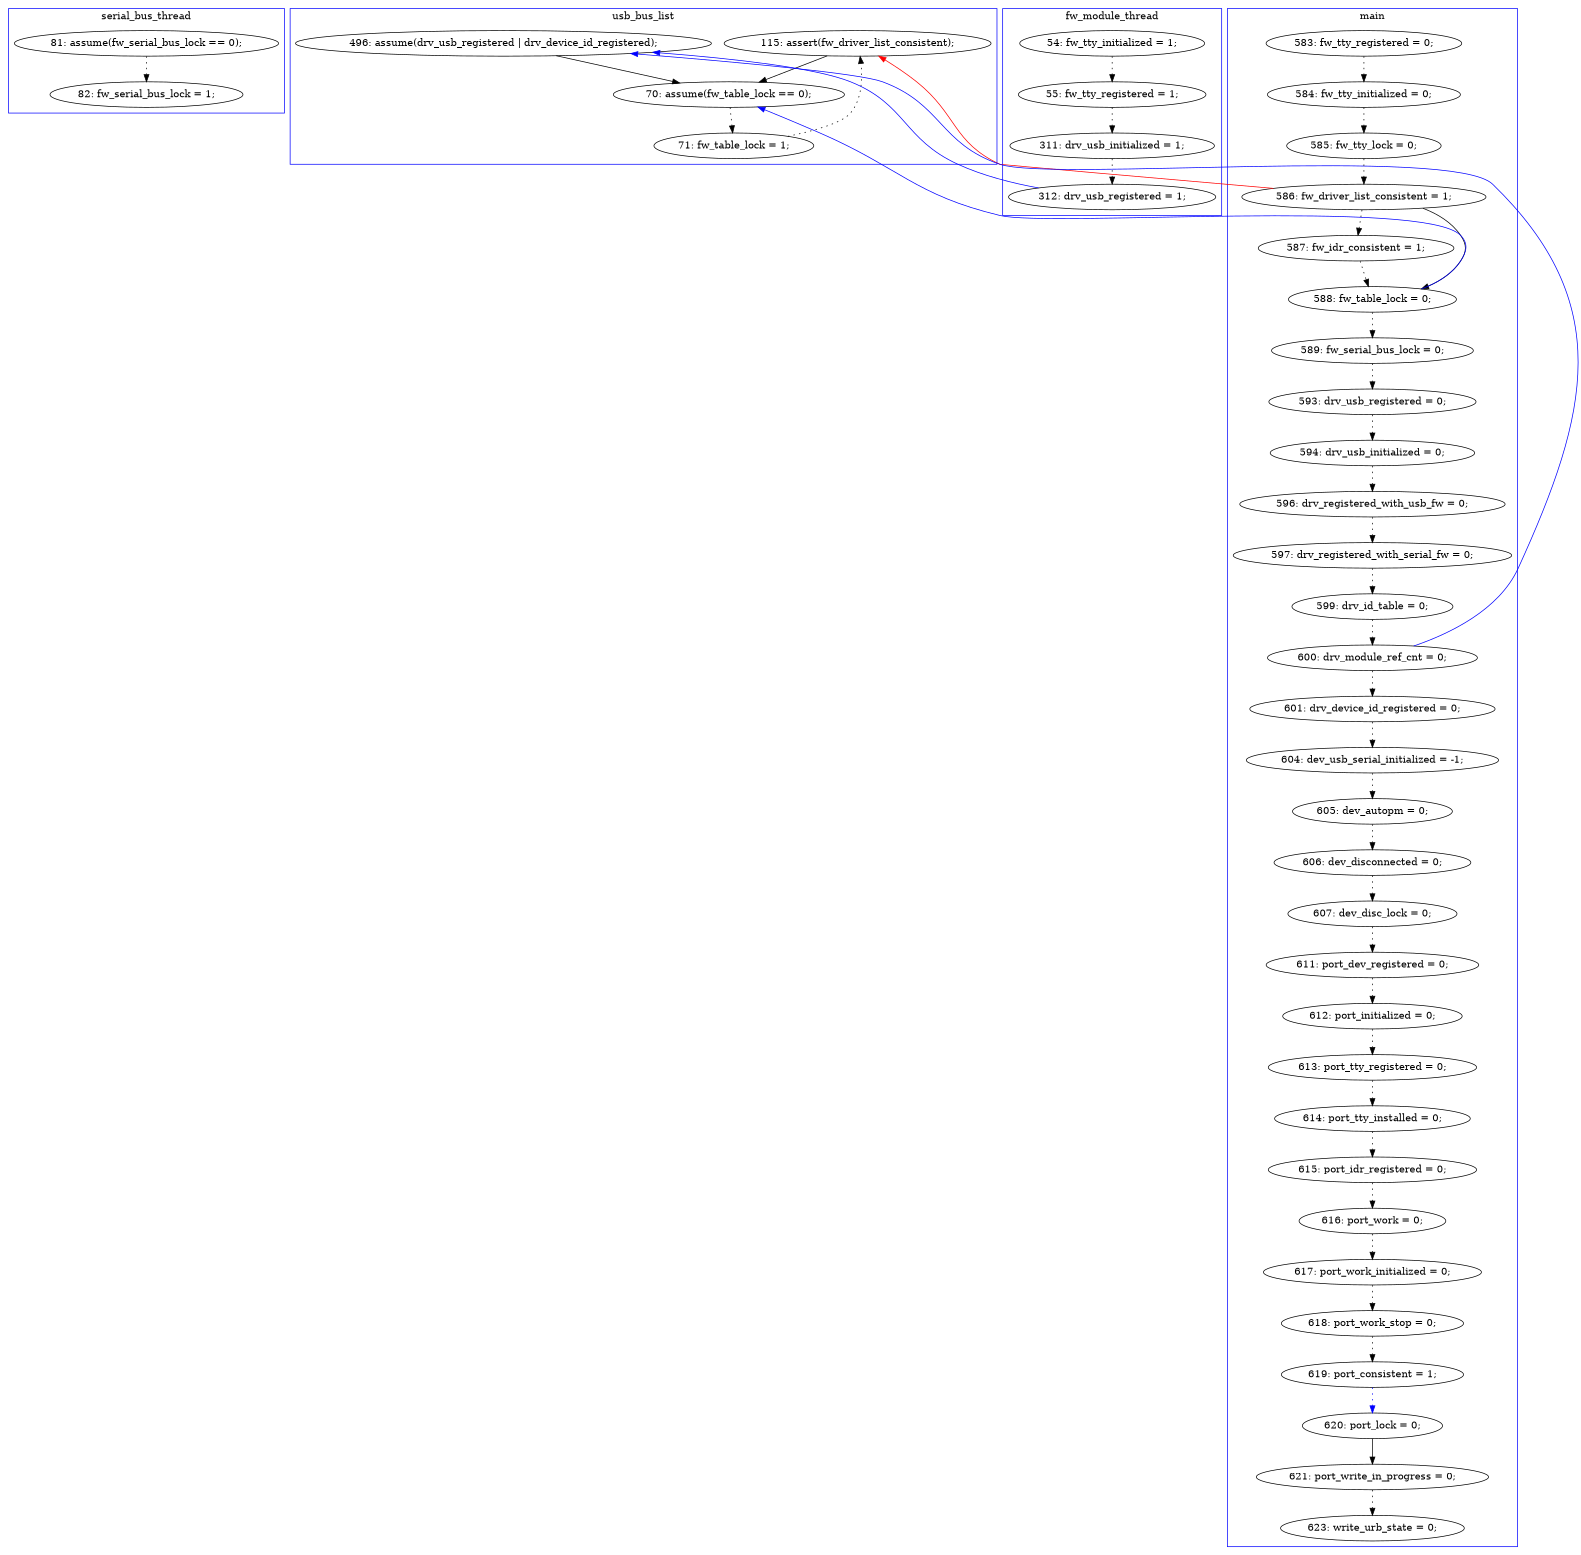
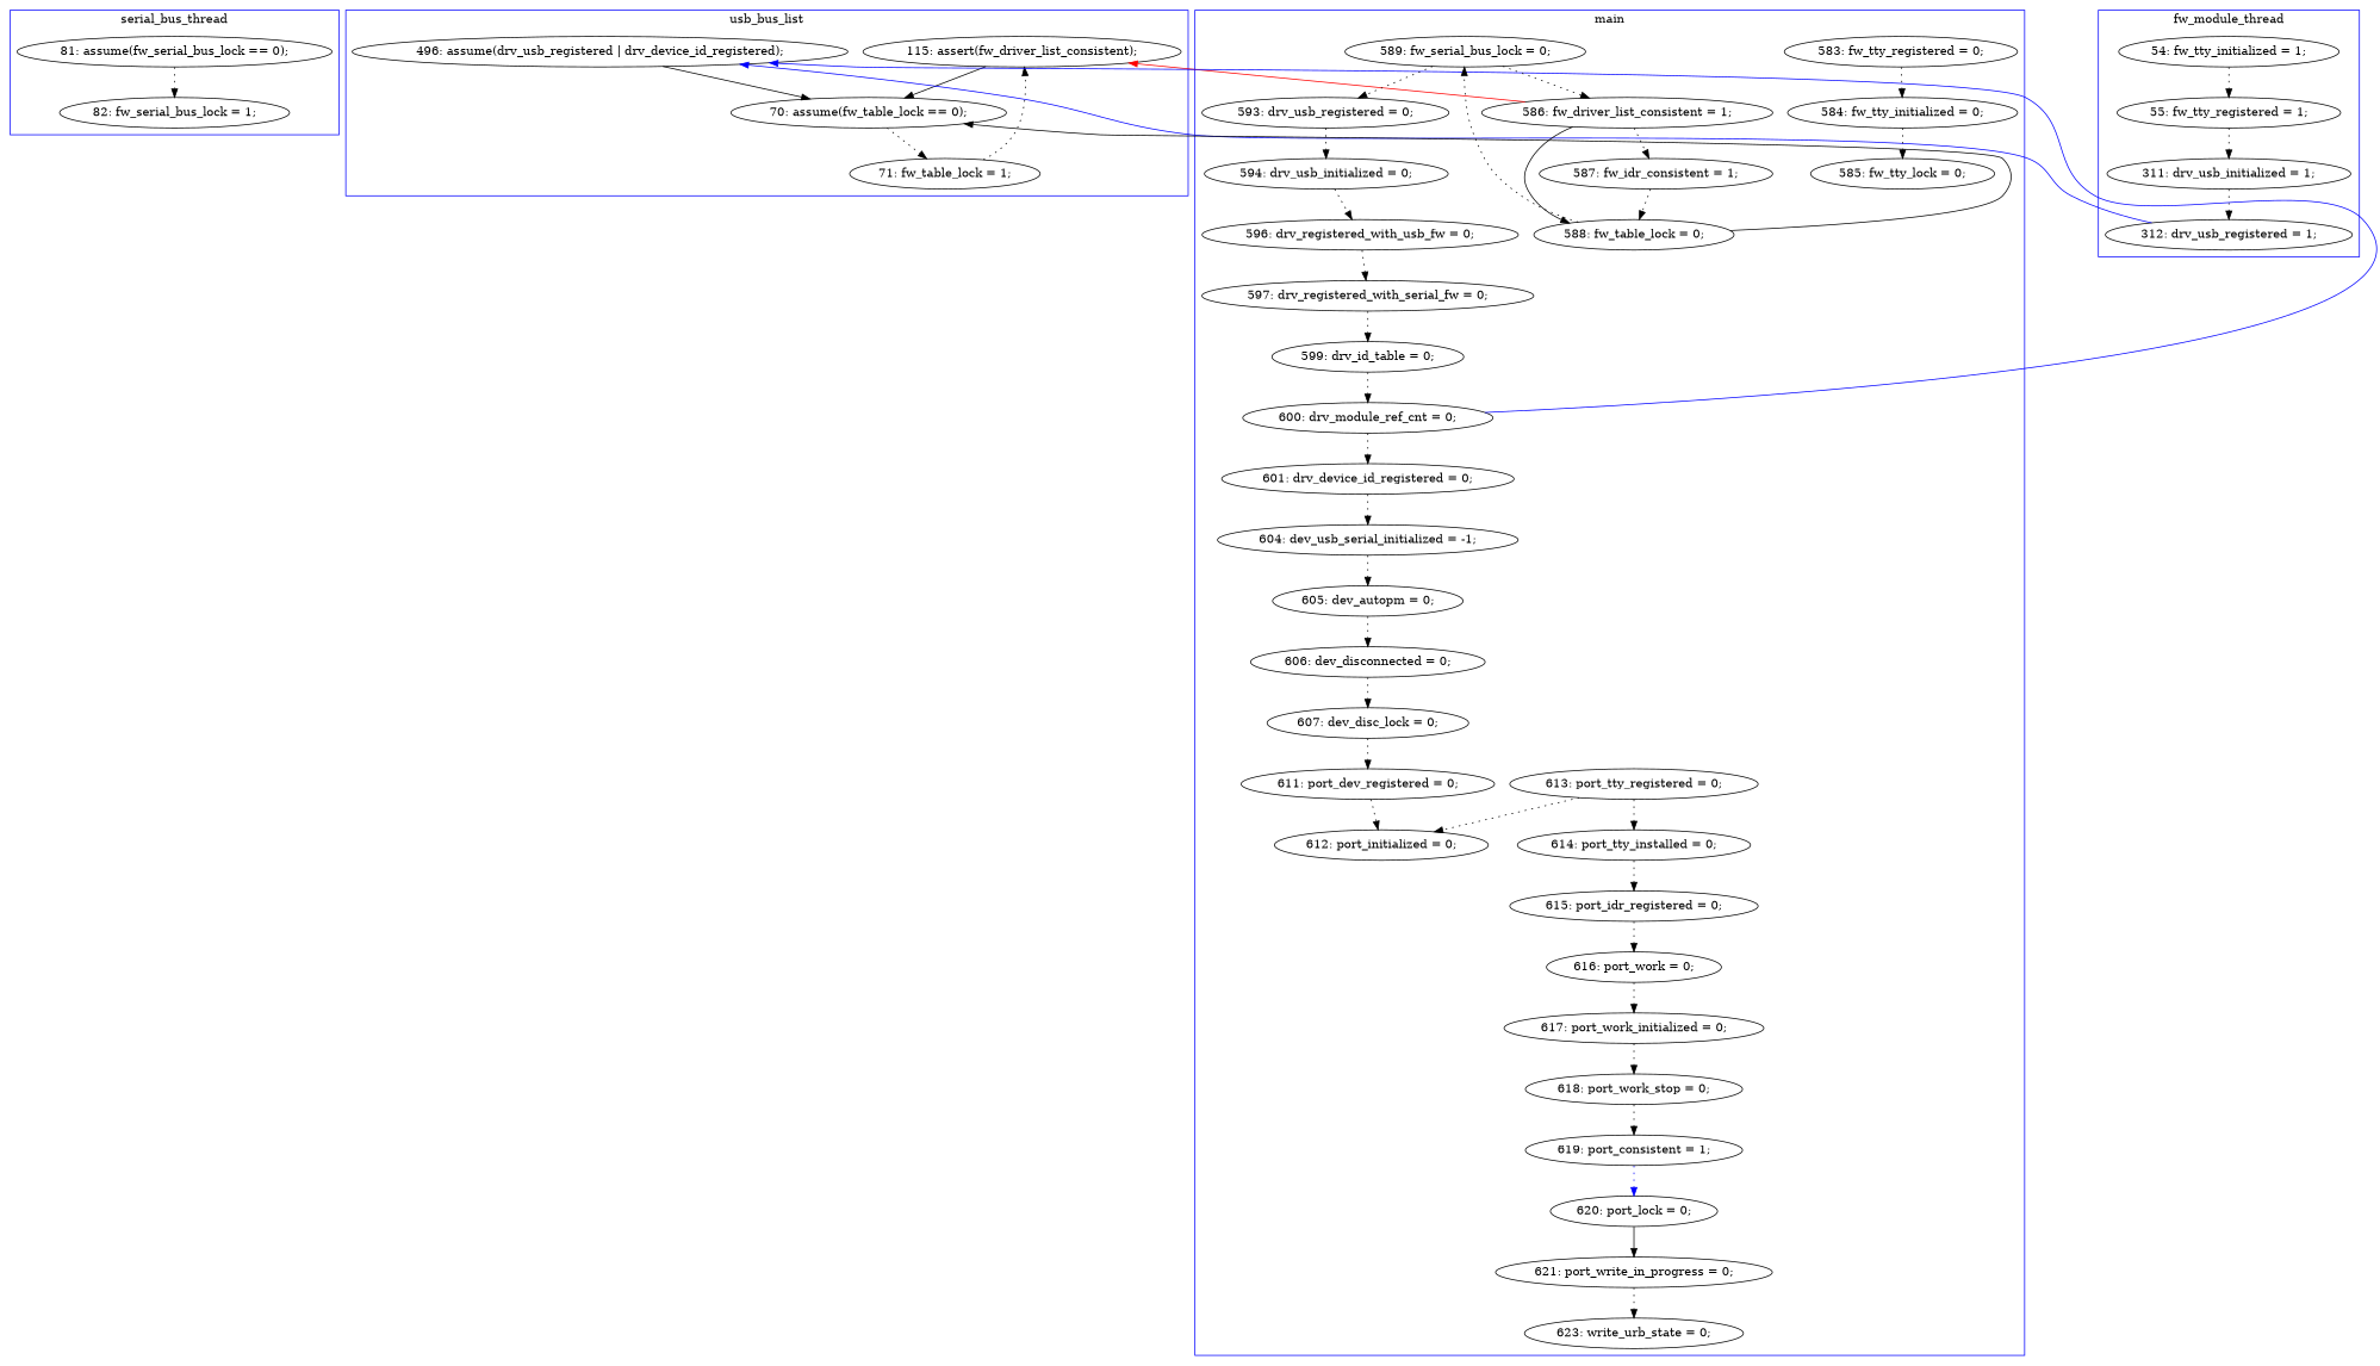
  digraph {
    edge [color=black style=dotted]
    n1 [label="81: assume(fw_serial_bus_lock == 0);"]
    n2 [label="82: fw_serial_bus_lock = 1;"]
    n3 [label="115: assert(fw_driver_list_consistent);"]
    n4 [label="71: fw_table_lock = 1;"]
    n5 [label="496: assume(drv_usb_registered | drv_device_id_registered);"]
    n6 [label="70: assume(fw_table_lock == 0);"]
    n7 [label="54: fw_tty_initialized = 1;"]
    n8 [label="55: fw_tty_registered = 1;"]
    n9 [label="312: drv_usb_registered = 1;"]
    n10 [label="311: drv_usb_initialized = 1;"]
    n11 [label="606: dev_disconnected = 0;"]
    n12 [label="607: dev_disc_lock = 0;"]
    n13 [label="586: fw_driver_list_consistent = 1;"]
    n14 [label="613: port_tty_registered = 0;"]
    n15 [label="614: port_tty_installed = 0;"]
    n16 [label="601: drv_device_id_registered = 0;"]
    n17 [label="615: port_idr_registered = 0;"]
    n18 [label="597: drv_registered_with_serial_fw = 0;"]
    n19 [label="599: drv_id_table = 0;"]
    n20 [label="600: drv_module_ref_cnt = 0;"]
    n21 [label="604: dev_usb_serial_initialized = -1;"]
    n22 [label="596: drv_registered_with_usb_fw = 0;"]
    n23 [label="617: port_work_initialized = 0;"]
    n24 [label="618: port_work_stop = 0;"]
    n25 [label="619: port_consistent = 1;"]
    n26 [label="620: port_lock = 0;"]
    n27 [label="583: fw_tty_registered = 0;"]
    n28 [label="584: fw_tty_initialized = 0;"]
    n29 [label="621: port_write_in_progress = 0;"]
    n30 [label="623: write_urb_state = 0;"]
    n31 [label="589: fw_serial_bus_lock = 0;"]
    n32 [label="593: drv_usb_registered = 0;"]
    n33 [label="611: port_dev_registered = 0;"]
    n34 [label="587: fw_idr_consistent = 1;"]
    n35 [label="588: fw_table_lock = 0;"]
    n36 [label="605: dev_autopm = 0;"]
    n37 [label="612: port_initialized = 0;"]
    n38 [label="616: port_work = 0;"]
    n39 [label="594: drv_usb_initialized = 0;"]
    n40 [label="585: fw_tty_lock = 0;"]
    subgraph cluster_1 {
      color=blue
      label=serial_bus_thread
      n1
      n2
    }
    subgraph cluster_2 {
      color=blue
      label=usb_bus_list
      n3
      n4
      n5
      n6
    }
    subgraph cluster_3 {
      color=blue
      label=fw_module_thread
      n7
      n8
      n9
      n10
    }
    subgraph cluster_4 {
      color=blue
      label=main
      n11
      n12
      n13
      n14
      n15
      n16
      n17
      n18
      n19
      n20
      n21
      n22
      n23
      n24
      n25
      n26
      n27
      n28
      n29
      n30
      n31
      n32
      n33
      n34
      n35
      n36
      n37
      n38
      n39
      n40
    }
    n1 -> n2
    n3 -> n6 [color=Black style=""]
    n4 -> n3
    n5 -> n6 [style=solid]
    n6 -> n4
    n7 -> n8
    n8 -> n10
    n9 -> n5 [color=Blue constraint=false style=""]
    n10 -> n9
    n11 -> n12
    n12 -> n33
    n13 -> n3 [color=Red constraint=false style=""]
    n13 -> n34
    n13 -> n35 [color=Black style=""]
    n14 -> n15
    n15 -> n17
    n16 -> n21
    n17 -> n38
    n18 -> n19
    n19 -> n20
    n20 -> n5 [color=Blue constraint=false style=""]
    n20 -> n16
    n21 -> n36
    n22 -> n18
    n23 -> n24
    n24 -> n25
    n25 -> n26 [color=Blue]
    n26 -> n29 [style=solid]
    n27 -> n28
    n28 -> n40
    n29 -> n30
    n31 -> n32
    n32 -> n39
    n33 -> n37
    n34 -> n35
-   n35 -> n6 [color=Blue constraint=false style=""]
+   n35 -> n6 [color=Black constraint=false style=""]
    n35 -> n31
    n36 -> n11
-   n37 -> n14
+   n14 -> n37
    n38 -> n23
    n39 -> n22
-   n40 -> n13
+   n31 -> n13
  }
